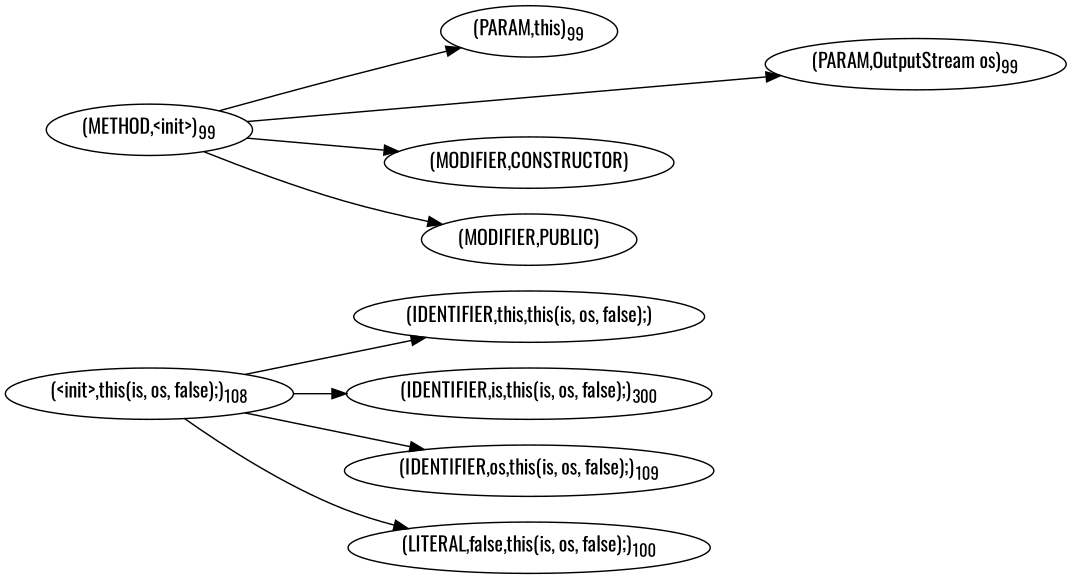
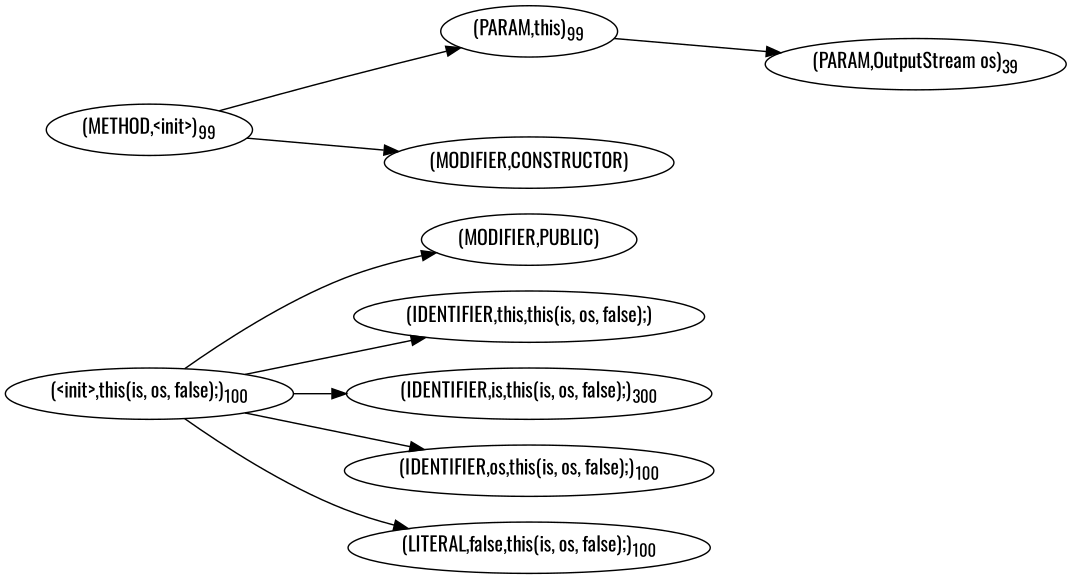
  digraph {
    fontname=Oswald
    rankdir=LR
    node [fontname=Oswald]
    edge [fontname=Oswald]
    n1 [label=<(METHOD,&lt;init&gt;)<SUB>99</SUB>>]
    n2 [label=<(PARAM,this)<SUB>99</SUB>>]
-   n3 [label=<(PARAM,OutputStream os)<SUB>99</SUB>>]
+   n3 [label=<(PARAM,OutputStream os)<SUB>39</SUB>>]
    n4 [label=<(MODIFIER,CONSTRUCTOR)>]
    n5 [label=<(MODIFIER,PUBLIC)>]
-   n6 [label=<(&lt;init&gt;,this(is, os, false);)<SUB>108</SUB>>]
+   n6 [label=<(&lt;init&gt;,this(is, os, false);)<SUB>100</SUB>>]
    n7 [label=<(IDENTIFIER,this,this(is, os, false);)>]
    n8 [label=<(IDENTIFIER,is,this(is, os, false);)<SUB>300</SUB>>]
-   n9 [label=<(IDENTIFIER,os,this(is, os, false);)<SUB>109</SUB>>]
+   n9 [label=<(IDENTIFIER,os,this(is, os, false);)<SUB>100</SUB>>]
    n10 [label=<(LITERAL,false,this(is, os, false);)<SUB>100</SUB>>]
    n1 -> n2
-   n1 -> n3
+   n2 -> n3
    n1 -> n4
-   n1 -> n5
+   n6 -> n5
    n6 -> n7
    n6 -> n8
    n6 -> n9
    n6 -> n10
  }
